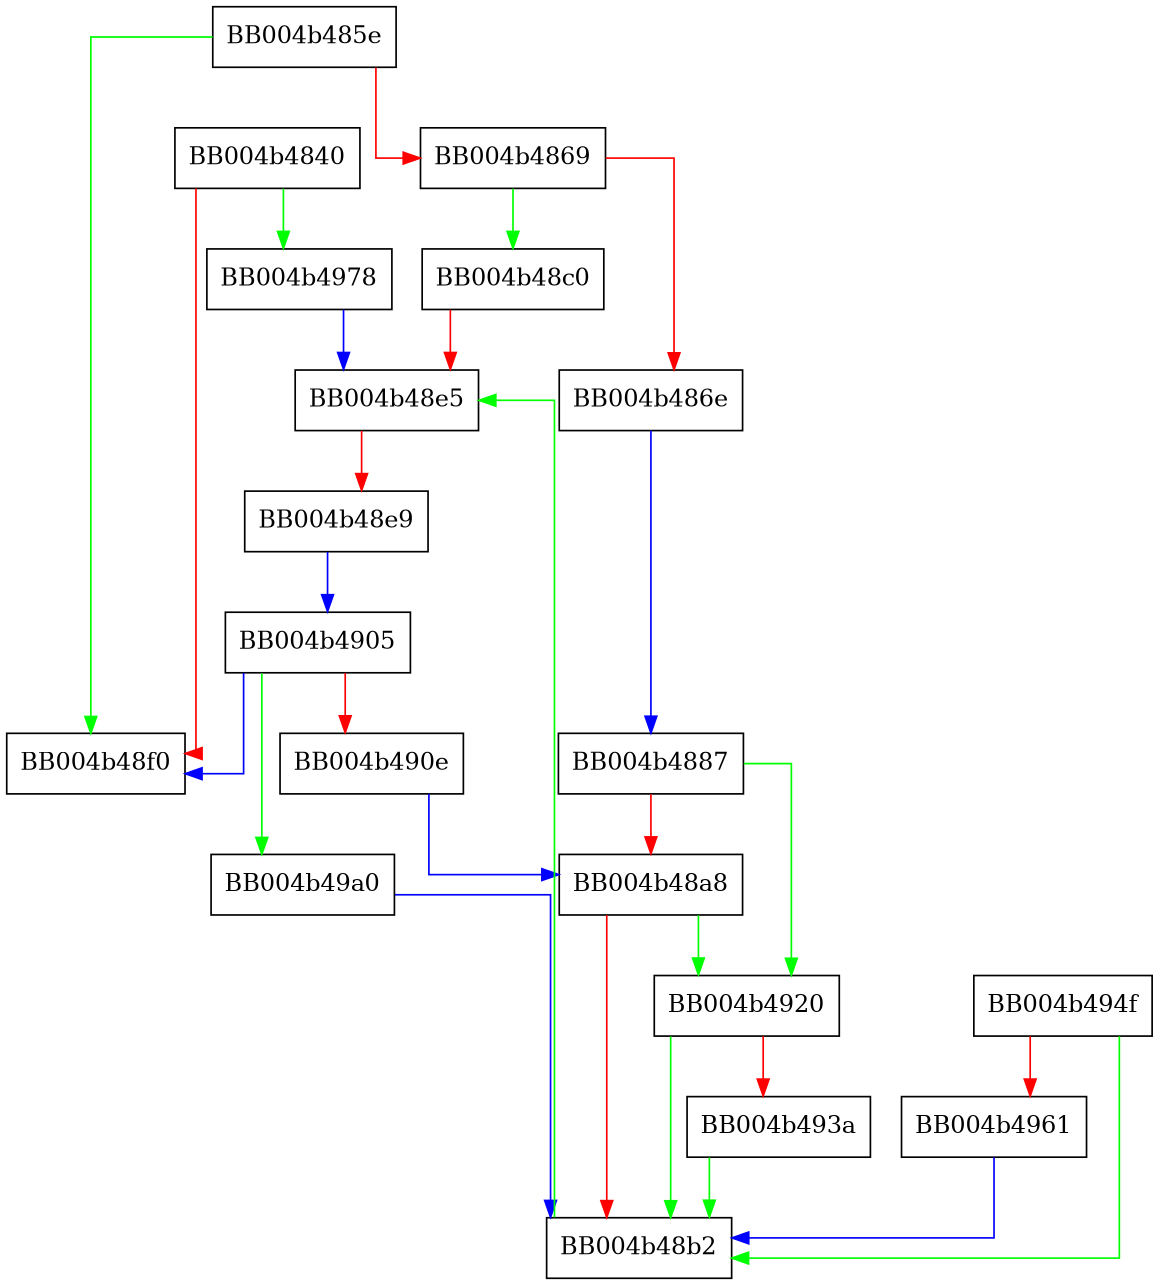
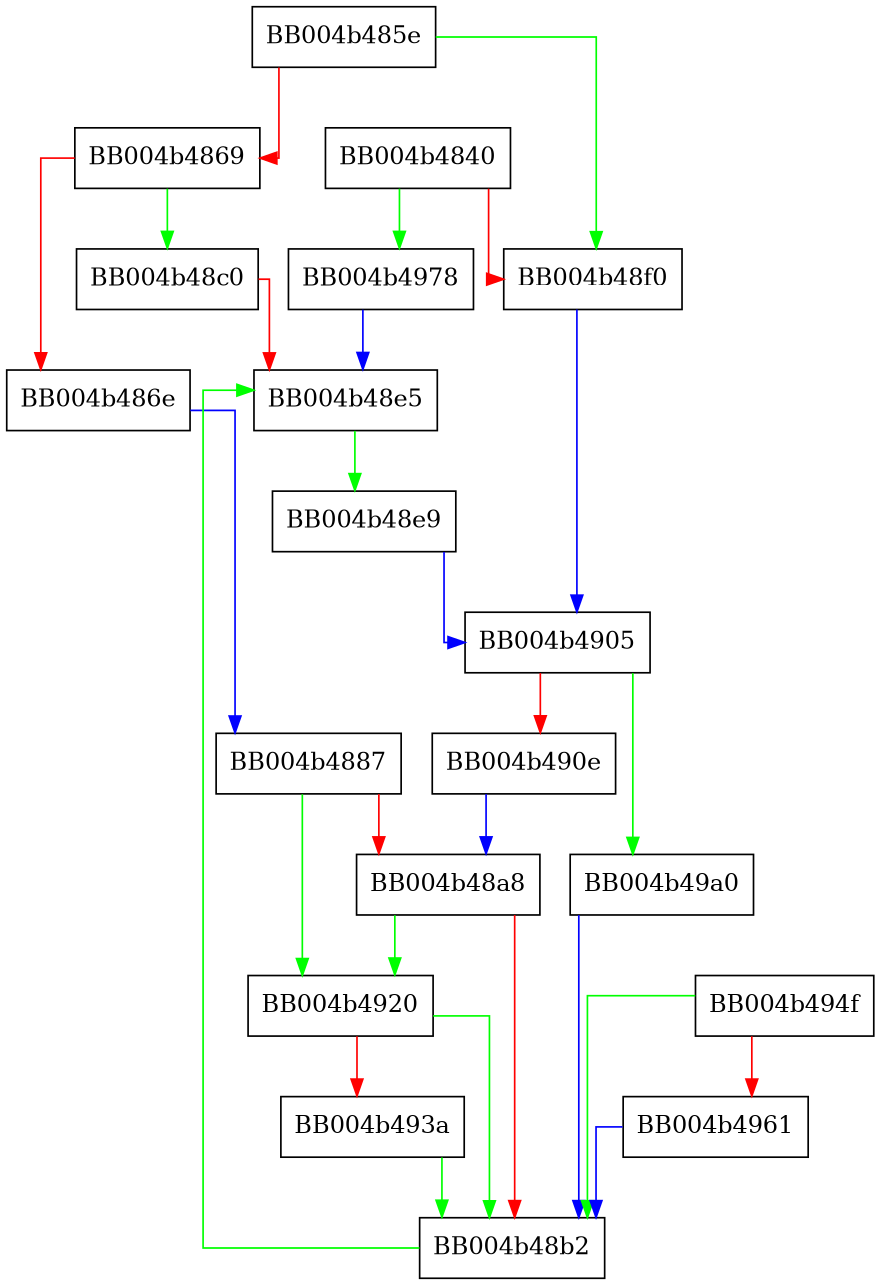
  digraph {
    fontname="DejaVu Serif"
    splines=ortho
    node [fontname="DejaVu Serif" shape=box]
    edge [color=green fontname="DejaVu Serif"]
    BB004b4840
    BB004b4978
    BB004b48f0
    BB004b48e5
    BB004b485e
    BB004b4869
    BB004b48e9
    BB004b4905
    BB004b48c0
    BB004b486e
    BB004b49a0
    BB004b490e
    BB004b4887
    BB004b4920
    BB004b48a8
    BB004b48b2
    BB004b493a
    BB004b494f
    BB004b4961
    BB004b4840 -> BB004b4978
    BB004b4840 -> BB004b48f0 [color=red]
    BB004b4978 -> BB004b48e5 [color=blue]
-   BB004b4905 -> BB004b48f0 [color=blue]
-   BB004b48e5 -> BB004b48e9 [color=red]
+   BB004b48f0 -> BB004b4905 [color=blue]
+   BB004b48e5 -> BB004b48e9
    BB004b485e -> BB004b48f0
    BB004b485e -> BB004b4869 [color=red]
    BB004b4869 -> BB004b48c0
    BB004b4869 -> BB004b486e [color=red]
    BB004b48e9 -> BB004b4905 [color=blue]
    BB004b4905 -> BB004b49a0
    BB004b4905 -> BB004b490e [color=red]
    BB004b48c0 -> BB004b48e5 [color=red]
    BB004b486e -> BB004b4887 [color=blue]
    BB004b49a0 -> BB004b48b2 [color=blue]
    BB004b490e -> BB004b48a8 [color=blue]
    BB004b4887 -> BB004b4920
    BB004b4887 -> BB004b48a8 [color=red]
    BB004b4920 -> BB004b48b2
    BB004b4920 -> BB004b493a [color=red]
    BB004b48a8 -> BB004b4920
    BB004b48a8 -> BB004b48b2 [color=red]
    BB004b48b2 -> BB004b48e5
    BB004b493a -> BB004b48b2
    BB004b494f -> BB004b48b2
    BB004b494f -> BB004b4961 [color=red]
    BB004b4961 -> BB004b48b2 [color=blue]
  }
